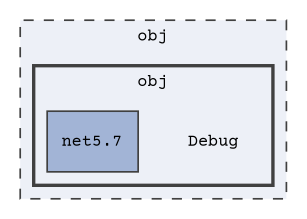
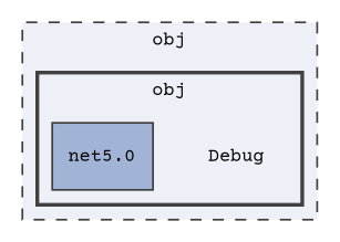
  digraph {
    compound=true
    fontname="Courier Prime"
    node [fontname="Courier Prime" fontsize=10]
    n1 [label=Debug shape=plaintext]
-   n2 [color=grey25 fillcolor="#a2b4d6" label="net5.7" shape=box style="filled,"]
+   n2 [color=grey25 fillcolor="#a2b4d6" label="net5.0" shape=box style="filled,"]
    subgraph cluster_1 {
      bgcolor="#edf0f7"
      fontsize=10
      label=obj
      pencolor=grey25
      style="filled,dashed,"
      subgraph cluster_2 {
        bgcolor="#edf0f7"
        fontsize=10
        pencolor=grey25
        style="filled,bold,"
        n1
        n2
      }
    }
  }
